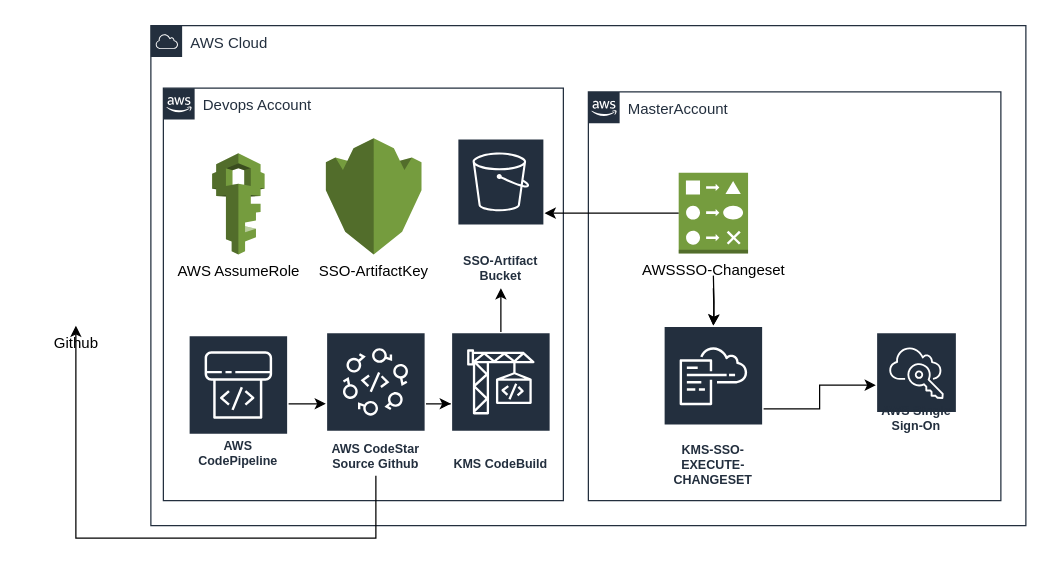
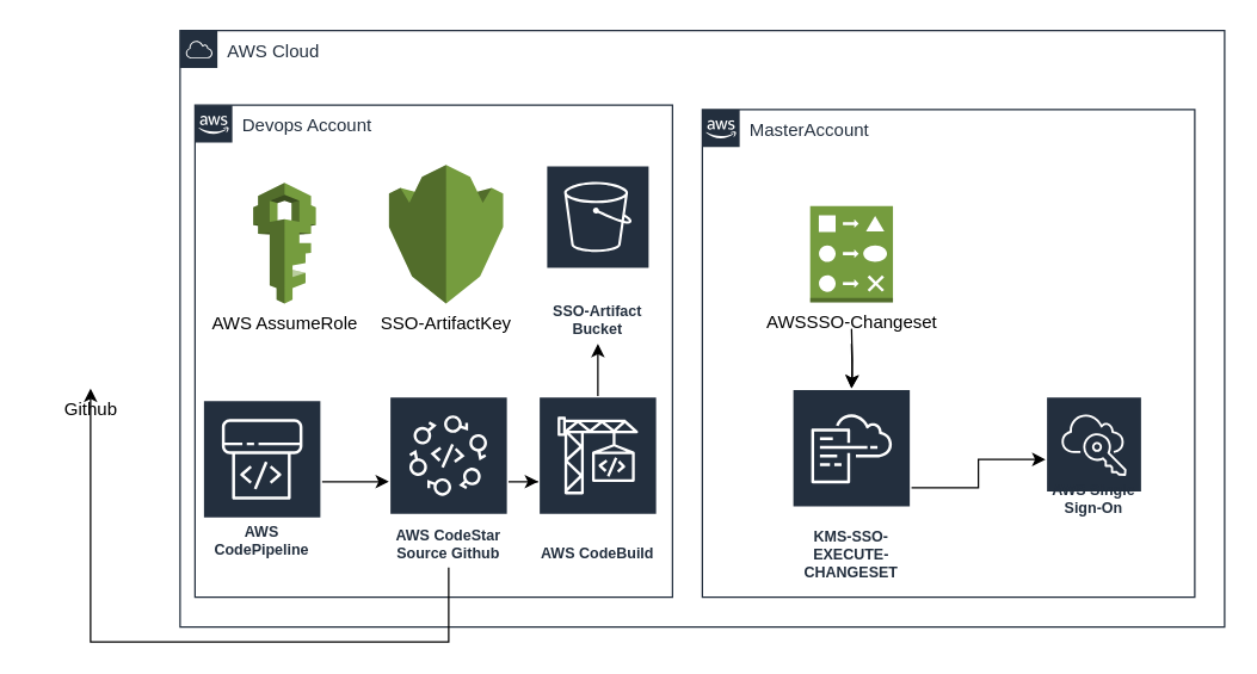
  <mxCell id="0" />
  <mxCell id="1" parent="0" />
  <mxCell id="2" value="AWS Cloud" style="points=[[0,0],[0.25,0],[0.5,0],[0.75,0],[1,0],[1,0.25],[1,0.5],[1,0.75],[1,1],[0.75,1],[0.5,1],[0.25,1],[0,1],[0,0.75],[0,0.5],[0,0.25]];outlineConnect=0;gradientColor=none;html=1;whiteSpace=wrap;fontSize=12;fontStyle=0;container=1;pointerEvents=0;collapsible=0;recursiveResize=0;shape=mxgraph.aws4.group;grIcon=mxgraph.aws4.group_aws_cloud;strokeColor=#232F3E;fillColor=none;verticalAlign=top;align=left;spacingLeft=30;fontColor=#232F3E;dashed=0;" vertex="1" parent="1"><mxGeometry x="120" y="20" width="700" height="400" as="geometry" /></mxCell>
  <mxCell id="3" value="Devops Account" style="points=[[0,0],[0.25,0],[0.5,0],[0.75,0],[1,0],[1,0.25],[1,0.5],[1,0.75],[1,1],[0.75,1],[0.5,1],[0.25,1],[0,1],[0,0.75],[0,0.5],[0,0.25]];outlineConnect=0;gradientColor=none;html=1;whiteSpace=wrap;fontSize=12;fontStyle=0;container=1;pointerEvents=0;collapsible=0;recursiveResize=0;shape=mxgraph.aws4.group;grIcon=mxgraph.aws4.group_aws_cloud_alt;strokeColor=#232F3E;fillColor=none;verticalAlign=top;align=left;spacingLeft=30;fontColor=#232F3E;dashed=0;" vertex="1" parent="2"><mxGeometry x="10" y="50" width="320" height="330" as="geometry" /></mxCell>
  <mxCell id="4" value="SSO-Artifact Bucket" style="sketch=0;outlineConnect=0;fontColor=#232F3E;gradientColor=none;strokeColor=#ffffff;fillColor=#232F3E;dashed=0;verticalLabelPosition=middle;verticalAlign=bottom;align=center;html=1;whiteSpace=wrap;fontSize=10;fontStyle=1;spacing=3;shape=mxgraph.aws4.productIcon;prIcon=mxgraph.aws4.s3;" vertex="1" parent="3"><mxGeometry x="235" y="40" width="70" height="120" as="geometry" /></mxCell>
  <mxCell id="5" value="" style="edgeStyle=orthogonalEdgeStyle;rounded=0;orthogonalLoop=1;jettySize=auto;html=1;" edge="1" parent="3" source="6" target="8"><mxGeometry relative="1" as="geometry" /></mxCell>
- <mxCell id="6" value="AWS CodePipeline" style="sketch=0;outlineConnect=0;fontColor=#232F3E;gradientColor=none;strokeColor=#ffffff;fillColor=#232F3E;dashed=0;verticalLabelPosition=middle;verticalAlign=bottom;align=center;html=1;whiteSpace=wrap;fontSize=10;fontStyle=1;spacing=3;shape=mxgraph.aws4.productIcon;prIcon=mxgraph.aws4.codepipeline;" vertex="1" parent="3"><mxGeometry x="20" y="197.5" width="80" height="110" as="geometry" /></mxCell>
+ <mxCell id="6" value="AWS CodePipeline" style="sketch=0;outlineConnect=0;fontColor=#232F3E;gradientColor=none;strokeColor=#ffffff;fillColor=#232F3E;dashed=0;verticalLabelPosition=middle;verticalAlign=bottom;align=center;html=1;whiteSpace=wrap;fontSize=10;fontStyle=1;spacing=3;shape=mxgraph.aws4.productIcon;prIcon=mxgraph.aws4.codepipeline;" vertex="1" parent="3"><mxGeometry x="5" y="197.5" width="80" height="110" as="geometry" /></mxCell>
  <mxCell id="7" value="" style="edgeStyle=orthogonalEdgeStyle;rounded=0;orthogonalLoop=1;jettySize=auto;html=1;" edge="1" parent="3" source="8" target="10"><mxGeometry relative="1" as="geometry" /></mxCell>
  <mxCell id="8" value="&lt;div&gt;AWS CodeStar Source Github&lt;br&gt;&lt;/div&gt;" style="sketch=0;outlineConnect=0;fontColor=#232F3E;gradientColor=none;strokeColor=#ffffff;fillColor=#232F3E;dashed=0;verticalLabelPosition=middle;verticalAlign=bottom;align=center;html=1;whiteSpace=wrap;fontSize=10;fontStyle=1;spacing=3;shape=mxgraph.aws4.productIcon;prIcon=mxgraph.aws4.codestar;" vertex="1" parent="3"><mxGeometry x="130" y="195" width="80" height="115" as="geometry" /></mxCell>
  <mxCell id="9" value="" style="edgeStyle=orthogonalEdgeStyle;rounded=0;orthogonalLoop=1;jettySize=auto;html=1;" edge="1" parent="3" source="10" target="4"><mxGeometry relative="1" as="geometry" /></mxCell>
- <mxCell id="10" value="KMS CodeBuild" style="sketch=0;outlineConnect=0;fontColor=#232F3E;gradientColor=none;strokeColor=#ffffff;fillColor=#232F3E;dashed=0;verticalLabelPosition=middle;verticalAlign=bottom;align=center;html=1;whiteSpace=wrap;fontSize=10;fontStyle=1;spacing=3;shape=mxgraph.aws4.productIcon;prIcon=mxgraph.aws4.codebuild;" vertex="1" parent="3"><mxGeometry x="230" y="195" width="80" height="115" as="geometry" /></mxCell>
+ <mxCell id="10" value="AWS CodeBuild" style="sketch=0;outlineConnect=0;fontColor=#232F3E;gradientColor=none;strokeColor=#ffffff;fillColor=#232F3E;dashed=0;verticalLabelPosition=middle;verticalAlign=bottom;align=center;html=1;whiteSpace=wrap;fontSize=10;fontStyle=1;spacing=3;shape=mxgraph.aws4.productIcon;prIcon=mxgraph.aws4.codebuild;" vertex="1" parent="3"><mxGeometry x="230" y="195" width="80" height="115" as="geometry" /></mxCell>
  <mxCell id="11" value="SSO-ArtifactKey" style="outlineConnect=0;dashed=0;verticalLabelPosition=bottom;verticalAlign=top;align=center;html=1;shape=mxgraph.aws3.kms;fillColor=#759C3E;gradientColor=none;" vertex="1" parent="3"><mxGeometry x="130" y="40" width="76.5" height="93" as="geometry" /></mxCell>
  <mxCell id="12" value="AWS AssumeRole" style="outlineConnect=0;dashed=0;verticalLabelPosition=bottom;verticalAlign=top;align=center;html=1;shape=mxgraph.aws3.iam;fillColor=#759C3E;gradientColor=none;" vertex="1" parent="3"><mxGeometry x="39" y="52" width="42" height="81" as="geometry" /></mxCell>
  <mxCell id="13" value="MasterAccount" style="points=[[0,0],[0.25,0],[0.5,0],[0.75,0],[1,0],[1,0.25],[1,0.5],[1,0.75],[1,1],[0.75,1],[0.5,1],[0.25,1],[0,1],[0,0.75],[0,0.5],[0,0.25]];outlineConnect=0;gradientColor=none;html=1;whiteSpace=wrap;fontSize=12;fontStyle=0;container=1;pointerEvents=0;collapsible=0;recursiveResize=0;shape=mxgraph.aws4.group;grIcon=mxgraph.aws4.group_aws_cloud_alt;strokeColor=#232F3E;fillColor=none;verticalAlign=top;align=left;spacingLeft=30;fontColor=#232F3E;dashed=0;" vertex="1" parent="2"><mxGeometry x="350" y="53" width="330" height="327" as="geometry" /></mxCell>
  <mxCell id="14" value="" style="edgeStyle=orthogonalEdgeStyle;rounded=0;orthogonalLoop=1;jettySize=auto;html=1;" edge="1" parent="13" target="18"><mxGeometry relative="1" as="geometry"><mxPoint x="100" y="147" as="sourcePoint" /></mxGeometry></mxCell>
  <mxCell id="15" value="" style="edgeStyle=orthogonalEdgeStyle;rounded=0;orthogonalLoop=1;jettySize=auto;html=1;" edge="1" parent="13" target="18"><mxGeometry relative="1" as="geometry"><mxPoint x="100" y="157" as="sourcePoint" /></mxGeometry></mxCell>
  <mxCell id="16" value="AWSSSO-Changeset" style="outlineConnect=0;dashed=0;verticalLabelPosition=bottom;verticalAlign=top;align=center;html=1;shape=mxgraph.aws3.change_set;fillColor=#759C3E;gradientColor=none;" vertex="1" parent="13"><mxGeometry x="72.25" y="64.75" width="55.5" height="64.5" as="geometry" /></mxCell>
  <mxCell id="17" value="" style="edgeStyle=orthogonalEdgeStyle;rounded=0;orthogonalLoop=1;jettySize=auto;html=1;" edge="1" parent="13" source="18" target="19"><mxGeometry relative="1" as="geometry" /></mxCell>
  <mxCell id="18" value="KMS-SSO-EXECUTE-CHANGESET" style="sketch=0;outlineConnect=0;fontColor=#232F3E;gradientColor=none;strokeColor=#ffffff;fillColor=#232F3E;dashed=0;verticalLabelPosition=middle;verticalAlign=bottom;align=center;html=1;whiteSpace=wrap;fontSize=10;fontStyle=1;spacing=3;shape=mxgraph.aws4.productIcon;prIcon=mxgraph.aws4.cloudformation;" vertex="1" parent="13"><mxGeometry x="60" y="187" width="80" height="133" as="geometry" /></mxCell>
  <mxCell id="19" value="AWS Single Sign-On" style="sketch=0;outlineConnect=0;fontColor=#232F3E;gradientColor=none;strokeColor=#ffffff;fillColor=#232F3E;dashed=0;verticalLabelPosition=middle;verticalAlign=bottom;align=center;html=1;whiteSpace=wrap;fontSize=10;fontStyle=1;spacing=3;shape=mxgraph.aws4.productIcon;prIcon=mxgraph.aws4.single_sign_on;" vertex="1" parent="13"><mxGeometry x="230" y="192.13" width="65" height="85" as="geometry" /></mxCell>
- <mxCell id="20" style="edgeStyle=orthogonalEdgeStyle;rounded=0;orthogonalLoop=1;jettySize=auto;html=1;exitX=0;exitY=0.5;exitDx=0;exitDy=0;exitPerimeter=0;" edge="1" parent="2" source="16" target="4"><mxGeometry relative="1" as="geometry" /></mxCell>
  <mxCell id="21" value="Github" style="shape=image;html=1;verticalAlign=top;verticalLabelPosition=bottom;labelBackgroundColor=#ffffff;imageAspect=0;aspect=fixed;image=https://cdn3.iconfinder.com/data/icons/inficons/128/github.png" vertex="1" parent="1"><mxGeometry x="20" y="180" width="80" height="80" as="geometry" /></mxCell>
  <mxCell id="22" value="" style="edgeStyle=orthogonalEdgeStyle;rounded=0;orthogonalLoop=1;jettySize=auto;html=1;entryX=0.5;entryY=1;entryDx=0;entryDy=0;" edge="1" parent="1" source="8" target="21"><mxGeometry relative="1" as="geometry"><Array as="points"><mxPoint x="300" y="430" /><mxPoint x="60" y="430" /></Array></mxGeometry></mxCell>
